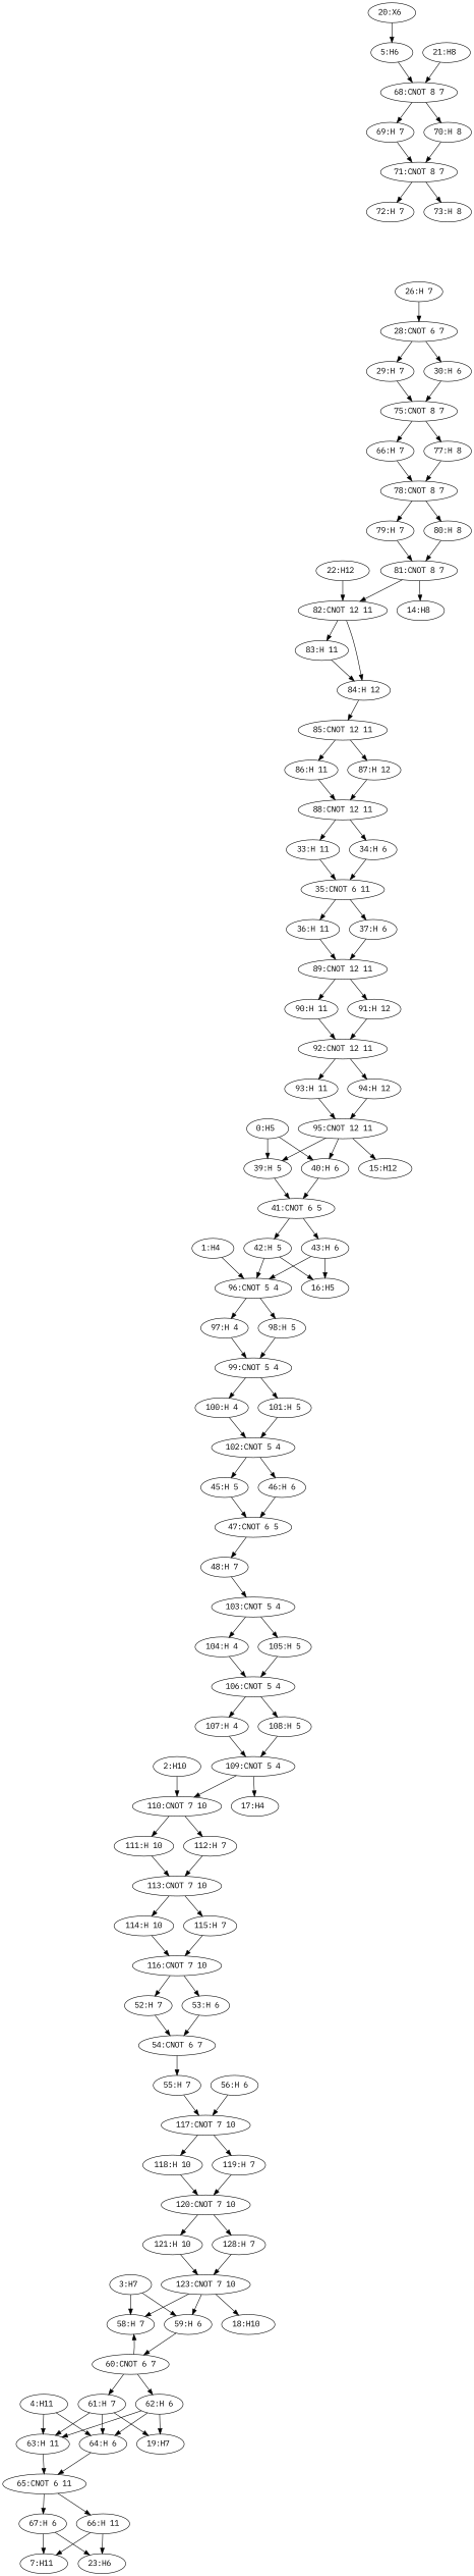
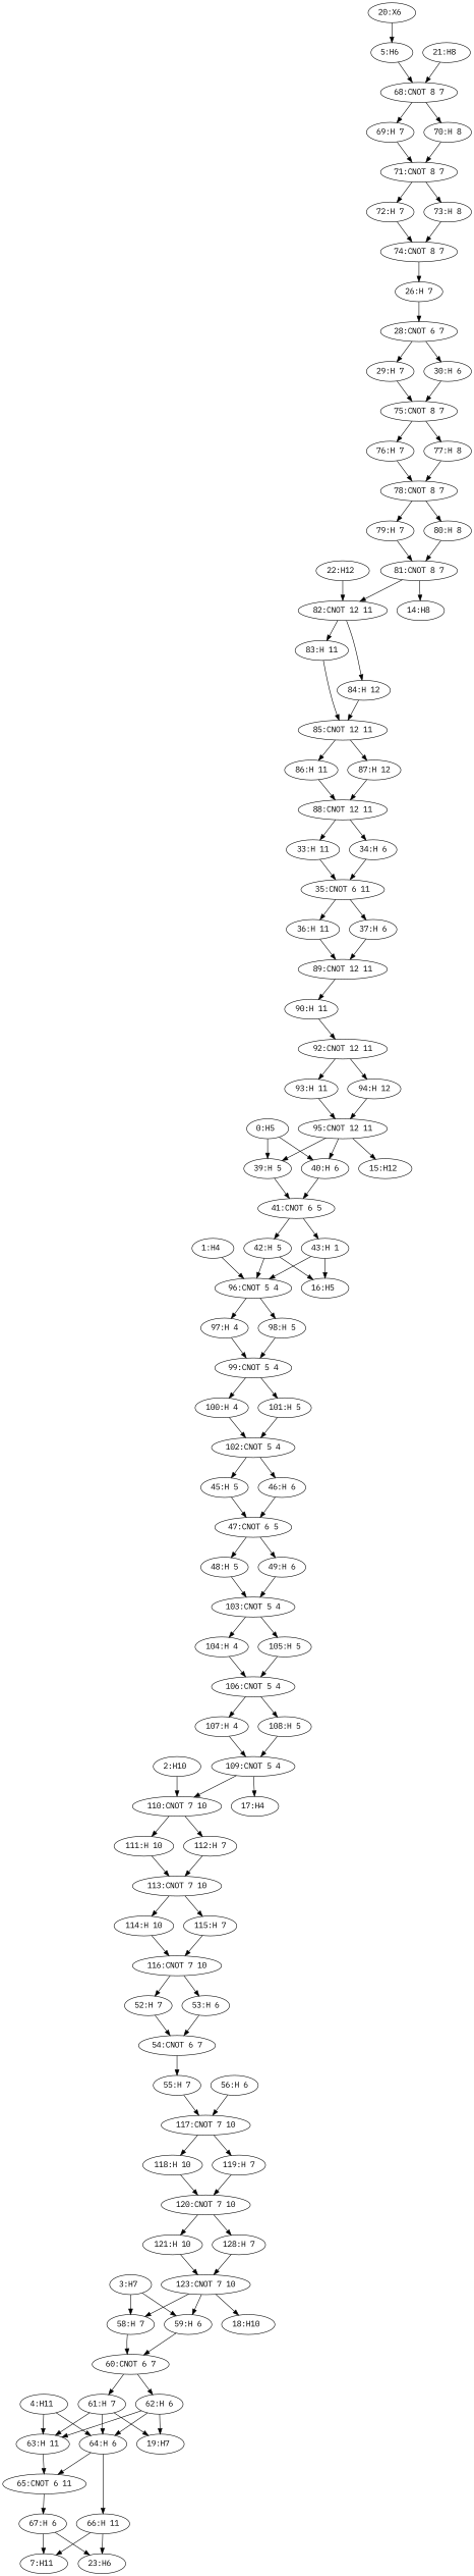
  strict digraph {
    fontname="IBM Plex Mono"
    node [fontname="IBM Plex Mono"]
    edge [fontname="IBM Plex Mono"]
    n1 [details="{'startTime': 1, 'qubits': [2], 'outEdges': [9], 'llvmId': '0x1f145c0', 'duration': 0, 'type': 'H', 'inEdges': [], 'hwqubits': [5]}" label="0:H5 "]
    n2 [details="{'duration': 1, 'type': 'H', 'hwqubits': [5], 'startTime': 127}" label="39:H 5"]
    n3 [details="{'duration': 1, 'type': 'H', 'hwqubits': [6], 'startTime': 127}" label="40:H 6"]
    n4 [details="{'duration': 8, 'type': 'CNOT', 'hwqubits': [6, 5], 'startTime': 128}" label="41:CNOT 6 5"]
    n5 [details="{'duration': 1, 'type': 'H', 'hwqubits': [5], 'startTime': 136}" label="42:H 5"]
-   n6 [details="{'duration': 1, 'type': 'H', 'hwqubits': [6], 'startTime': 136}" label="43:H 6"]
+   n6 [details="{'duration': 1, 'type': 'H', 'hwqubits': [6], 'startTime': 136}" label="43:H 1"]
    n7 [details="{'startTime': 2, 'qubits': [3], 'outEdges': [10], 'llvmId': '0x1f14860', 'duration': 0, 'type': 'H', 'inEdges': [], 'hwqubits': [4]}" label="1:H4 "]
    n8 [details="{'duration': 8, 'type': 'CNOT', 'hwqubits': [5, 4], 'startTime': 139}" label="96:CNOT 5 4"]
    n9 [details="{'duration': 1, 'type': 'H', 'hwqubits': [4], 'startTime': 147}" label="97:H 4"]
    n10 [details="{'duration': 1, 'type': 'H', 'hwqubits': [5], 'startTime': 147}" label="98:H 5"]
    n11 [details="{'duration': 8, 'type': 'CNOT', 'hwqubits': [5, 4], 'startTime': 148}" label="99:CNOT 5 4"]
    n12 [details="{'startTime': 1, 'qubits': [4], 'outEdges': [11], 'llvmId': '0x1f14a80', 'duration': 0, 'type': 'H', 'inEdges': [], 'hwqubits': [10]}" label="2:H10 "]
    n13 [details="{'duration': 8, 'type': 'CNOT', 'hwqubits': [7, 10], 'startTime': 209}" label="110:CNOT 7 10"]
    n14 [details="{'duration': 1, 'type': 'H', 'hwqubits': [10], 'startTime': 217}" label="111:H 10"]
    n15 [details="{'duration': 1, 'type': 'H', 'hwqubits': [7], 'startTime': 217}" label="112:H 7"]
    n16 [details="{'duration': 8, 'type': 'CNOT', 'hwqubits': [7, 10], 'startTime': 218}" label="113:CNOT 7 10"]
    n17 [details="{'startTime': 3, 'qubits': [5], 'outEdges': [12], 'llvmId': '0x1f14cd0', 'duration': 0, 'type': 'H', 'inEdges': [], 'hwqubits': [7]}" label="3:H7 "]
    n18 [details="{'duration': 1, 'type': 'H', 'hwqubits': [7], 'startTime': 279}" label="58:H 7"]
    n19 [details="{'duration': 1, 'type': 'H', 'hwqubits': [6], 'startTime': 279}" label="59:H 6"]
    n20 [details="{'duration': 8, 'type': 'CNOT', 'hwqubits': [6, 7], 'startTime': 280}" label="60:CNOT 6 7"]
    n21 [details="{'duration': 1, 'type': 'H', 'hwqubits': [7], 'startTime': 288}" label="61:H 7"]
    n22 [details="{'duration': 1, 'type': 'H', 'hwqubits': [6], 'startTime': 288}" label="62:H 6"]
    n23 [details="{'startTime': 69, 'qubits': [6], 'outEdges': [13], 'llvmId': '0x1f14f20', 'duration': 0, 'type': 'H', 'inEdges': [], 'hwqubits': [11]}" label="4:H11 "]
    n24 [details="{'duration': 1, 'type': 'H', 'hwqubits': [11], 'startTime': 289}" label="63:H 11"]
    n25 [details="{'duration': 1, 'type': 'H', 'hwqubits': [6], 'startTime': 289}" label="64:H 6"]
    n26 [details="{'duration': 8, 'type': 'CNOT', 'hwqubits': [6, 11], 'startTime': 290}" label="65:CNOT 6 11"]
    n27 [details="{'duration': 1, 'type': 'H', 'hwqubits': [11], 'startTime': 298}" label="66:H 11"]
    n28 [details="{'duration': 1, 'type': 'H', 'hwqubits': [6], 'startTime': 298}" label="67:H 6"]
    n29 [details="{'startTime': 3, 'qubits': [7], 'outEdges': [6], 'llvmId': '0x1f151b0', 'duration': 0, 'type': 'H', 'inEdges': [20], 'hwqubits': [6]}" label="5:H6 "]
    n30 [details="{'duration': 8, 'type': 'CNOT', 'hwqubits': [8, 7], 'startTime': 4}" label="68:CNOT 8 7"]
    n31 [details="{'duration': 1, 'type': 'H', 'hwqubits': [7], 'startTime': 12}" label="69:H 7"]
    n32 [details="{'duration': 1, 'type': 'H', 'hwqubits': [8], 'startTime': 12}" label="70:H 8"]
    n33 [details="{'duration': 8, 'type': 'CNOT', 'hwqubits': [8, 7], 'startTime': 13}" label="71:CNOT 8 7"]
    n34 [details="{'startTime': 298, 'qubits': [6], 'outEdges': [], 'llvmId': '0x1f15730', 'duration': 0, 'type': 'H', 'inEdges': [13], 'hwqubits': [11]}" label="7:H11 "]
    n35 [details="{'startTime': 277, 'qubits': [0], 'outEdges': [], 'llvmId': '0x1f16900', 'duration': 0, 'type': 'H', 'inEdges': [6], 'hwqubits': [8]}" label="14:H8 "]
    n36 [details="{'startTime': 297, 'qubits': [1], 'outEdges': [], 'llvmId': '0x1f16b00', 'duration': 0, 'type': 'H', 'inEdges': [8], 'hwqubits': [12]}" label="15:H12 "]
    n37 [details="{'startTime': 298, 'qubits': [2], 'outEdges': [], 'llvmId': '0x1f16d00', 'duration': 0, 'type': 'H', 'inEdges': [9], 'hwqubits': [5]}" label="16:H5 "]
    n38 [details="{'startTime': 288, 'qubits': [3], 'outEdges': [], 'llvmId': '0x1f16f00', 'duration': 0, 'type': 'H', 'inEdges': [10], 'hwqubits': [4]}" label="17:H4 "]
    n39 [details="{'startTime': 278, 'qubits': [4], 'outEdges': [], 'llvmId': '0x1f17100', 'duration': 0, 'type': 'H', 'inEdges': [11], 'hwqubits': [10]}" label="18:H10 "]
    n40 [details="{'startTime': 298, 'qubits': [5], 'outEdges': [], 'llvmId': '0x1f17300', 'duration': 0, 'type': 'H', 'inEdges': [12], 'hwqubits': [7]}" label="19:H7 "]
    n41 [details="{'startTime': 1, 'qubits': [7], 'outEdges': [5], 'llvmId': '0x1f19d30', 'duration': 1, 'type': 'X', 'inEdges': [], 'hwqubits': [6]}" label="20:X6 "]
    n42 [details="{'startTime': 1, 'qubits': [0], 'outEdges': [6], 'llvmId': '0x1f1a960', 'duration': 0, 'type': 'H', 'inEdges': [], 'hwqubits': [8]}" label="21:H8 "]
    n43 [details="{'startTime': 1, 'qubits': [1], 'outEdges': [8], 'llvmId': '0x1f1abe0', 'duration': 0, 'type': 'H', 'inEdges': [], 'hwqubits': [12]}" label="22:H12 "]
    n44 [details="{'duration': 8, 'type': 'CNOT', 'hwqubits': [12, 11], 'startTime': 70}" label="82:CNOT 12 11"]
    n45 [details="{'duration': 1, 'type': 'H', 'hwqubits': [11], 'startTime': 78}" label="83:H 11"]
    n46 [details="{'duration': 1, 'type': 'H', 'hwqubits': [12], 'startTime': 78}" label="84:H 12"]
    n47 [details="{'duration': 8, 'type': 'CNOT', 'hwqubits': [12, 11], 'startTime': 79}" label="85:CNOT 12 11"]
    n48 [details="{'startTime': 298, 'qubits': [7], 'outEdges': [], 'llvmId': '0x1f27030', 'duration': 0, 'type': 'H', 'inEdges': [13], 'hwqubits': [6]}" label="23:H6 "]
    n49 [details="{'duration': 1, 'type': 'H', 'hwqubits': [7], 'startTime': 30}" label="26:H 7"]
    n50 [details="{'duration': 8, 'type': 'CNOT', 'hwqubits': [6, 7], 'startTime': 31}" label="28:CNOT 6 7"]
    n51 [details="{'duration': 1, 'type': 'H', 'hwqubits': [7], 'startTime': 39}" label="29:H 7"]
    n52 [details="{'duration': 1, 'type': 'H', 'hwqubits': [6], 'startTime': 39}" label="30:H 6"]
    n53 [details="{'duration': 8, 'type': 'CNOT', 'hwqubits': [8, 7], 'startTime': 40}" label="75:CNOT 8 7"]
-   n54 [details="{'duration': 1, 'type': 'H', 'hwqubits': [7], 'startTime': 48}" label="66:H 7"]
+   n54 [details="{'duration': 1, 'type': 'H', 'hwqubits': [7], 'startTime': 48}" label="76:H 7"]
    n55 [details="{'duration': 1, 'type': 'H', 'hwqubits': [8], 'startTime': 48}" label="77:H 8"]
    n56 [details="{'duration': 8, 'type': 'CNOT', 'hwqubits': [8, 7], 'startTime': 49}" label="78:CNOT 8 7"]
    n57 [details="{'duration': 1, 'type': 'H', 'hwqubits': [11], 'startTime': 96}" label="33:H 11"]
    n58 [details="{'duration': 8, 'type': 'CNOT', 'hwqubits': [6, 11], 'startTime': 97}" label="35:CNOT 6 11"]
    n59 [details="{'duration': 1, 'type': 'H', 'hwqubits': [11], 'startTime': 105}" label="36:H 11"]
    n60 [details="{'duration': 1, 'type': 'H', 'hwqubits': [6], 'startTime': 105}" label="37:H 6"]
    n61 [details="{'duration': 8, 'type': 'CNOT', 'hwqubits': [12, 11], 'startTime': 106}" label="89:CNOT 12 11"]
    n62 [details="{'duration': 1, 'type': 'H', 'hwqubits': [6], 'startTime': 96}" label="34:H 6"]
    n63 [details="{'duration': 1, 'type': 'H', 'hwqubits': [11], 'startTime': 114}" label="90:H 11"]
-   n64 [details="{'duration': 1, 'type': 'H', 'hwqubits': [12], 'startTime': 114}" label="91:H 12"]
    n65 [details="{'duration': 8, 'type': 'CNOT', 'hwqubits': [12, 11], 'startTime': 115}" label="92:CNOT 12 11"]
    n66 [details="{'duration': 1, 'type': 'H', 'hwqubits': [5], 'startTime': 165}" label="45:H 5"]
    n67 [details="{'duration': 8, 'type': 'CNOT', 'hwqubits': [6, 5], 'startTime': 166}" label="47:CNOT 6 5"]
-   n68 [details="{'duration': 1, 'type': 'H', 'hwqubits': [5], 'startTime': 174}" label="48:H 7"]
+   n68 [details="{'duration': 1, 'type': 'H', 'hwqubits': [5], 'startTime': 174}" label="48:H 5"]
+   n69 [details="{'duration': 1, 'type': 'H', 'hwqubits': [6], 'startTime': 174}" label="49:H 6"]
    n70 [details="{'duration': 8, 'type': 'CNOT', 'hwqubits': [5, 4], 'startTime': 175}" label="103:CNOT 5 4"]
    n71 [details="{'duration': 1, 'type': 'H', 'hwqubits': [6], 'startTime': 165}" label="46:H 6"]
    n72 [details="{'duration': 1, 'type': 'H', 'hwqubits': [4], 'startTime': 183}" label="104:H 4"]
    n73 [details="{'duration': 1, 'type': 'H', 'hwqubits': [5], 'startTime': 183}" label="105:H 5"]
    n74 [details="{'duration': 8, 'type': 'CNOT', 'hwqubits': [5, 4], 'startTime': 184}" label="106:CNOT 5 4"]
    n75 [details="{'duration': 1, 'type': 'H', 'hwqubits': [7], 'startTime': 235}" label="52:H 7"]
    n76 [details="{'duration': 8, 'type': 'CNOT', 'hwqubits': [6, 7], 'startTime': 236}" label="54:CNOT 6 7"]
    n77 [details="{'duration': 1, 'type': 'H', 'hwqubits': [7], 'startTime': 244}" label="55:H 7"]
    n78 [details="{'duration': 8, 'type': 'CNOT', 'hwqubits': [7, 10], 'startTime': 245}" label="117:CNOT 7 10"]
    n79 [details="{'duration': 1, 'type': 'H', 'hwqubits': [6], 'startTime': 244}" label="56:H 6"]
    n80 [details="{'duration': 1, 'type': 'H', 'hwqubits': [6], 'startTime': 235}" label="53:H 6"]
    n81 [details="{'duration': 1, 'type': 'H', 'hwqubits': [10], 'startTime': 253}" label="118:H 10"]
    n82 [details="{'duration': 1, 'type': 'H', 'hwqubits': [7], 'startTime': 253}" label="119:H 7"]
    n83 [details="{'duration': 8, 'type': 'CNOT', 'hwqubits': [7, 10], 'startTime': 254}" label="120:CNOT 7 10"]
    n84 [details="{'duration': 1, 'type': 'H', 'hwqubits': [7], 'startTime': 21}" label="72:H 7"]
    n85 [details="{'duration': 1, 'type': 'H', 'hwqubits': [8], 'startTime': 21}" label="73:H 8"]
+   n86 [details="{'duration': 8, 'type': 'CNOT', 'hwqubits': [8, 7], 'startTime': 22}" label="74:CNOT 8 7"]
    n87 [details="{'duration': 1, 'type': 'H', 'hwqubits': [7], 'startTime': 57}" label="79:H 7"]
    n88 [details="{'duration': 1, 'type': 'H', 'hwqubits': [8], 'startTime': 57}" label="80:H 8"]
    n89 [details="{'duration': 8, 'type': 'CNOT', 'hwqubits': [8, 7], 'startTime': 58}" label="81:CNOT 8 7"]
    n90 [details="{'duration': 1, 'type': 'H', 'hwqubits': [11], 'startTime': 87}" label="86:H 11"]
    n91 [details="{'duration': 1, 'type': 'H', 'hwqubits': [12], 'startTime': 87}" label="87:H 12"]
    n92 [details="{'duration': 8, 'type': 'CNOT', 'hwqubits': [12, 11], 'startTime': 88}" label="88:CNOT 12 11"]
    n93 [details="{'duration': 1, 'type': 'H', 'hwqubits': [11], 'startTime': 123}" label="93:H 11"]
    n94 [details="{'duration': 1, 'type': 'H', 'hwqubits': [12], 'startTime': 123}" label="94:H 12"]
    n95 [details="{'duration': 8, 'type': 'CNOT', 'hwqubits': [12, 11], 'startTime': 124}" label="95:CNOT 12 11"]
    n96 [details="{'duration': 1, 'type': 'H', 'hwqubits': [4], 'startTime': 156}" label="100:H 4"]
    n97 [details="{'duration': 1, 'type': 'H', 'hwqubits': [5], 'startTime': 156}" label="101:H 5"]
    n98 [details="{'duration': 8, 'type': 'CNOT', 'hwqubits': [5, 4], 'startTime': 157}" label="102:CNOT 5 4"]
    n99 [details="{'duration': 1, 'type': 'H', 'hwqubits': [4], 'startTime': 192}" label="107:H 4"]
    n100 [details="{'duration': 1, 'type': 'H', 'hwqubits': [5], 'startTime': 192}" label="108:H 5"]
    n101 [details="{'duration': 8, 'type': 'CNOT', 'hwqubits': [5, 4], 'startTime': 193}" label="109:CNOT 5 4"]
    n102 [details="{'duration': 1, 'type': 'H', 'hwqubits': [10], 'startTime': 226}" label="114:H 10"]
    n103 [details="{'duration': 1, 'type': 'H', 'hwqubits': [7], 'startTime': 226}" label="115:H 7"]
    n104 [details="{'duration': 8, 'type': 'CNOT', 'hwqubits': [7, 10], 'startTime': 227}" label="116:CNOT 7 10"]
    n105 [details="{'duration': 1, 'type': 'H', 'hwqubits': [10], 'startTime': 262}" label="121:H 10"]
    n106 [details="{'duration': 1, 'type': 'H', 'hwqubits': [7], 'startTime': 262}" label="128:H 7"]
    n107 [details="{'duration': 8, 'type': 'CNOT', 'hwqubits': [7, 10], 'startTime': 263}" label="123:CNOT 7 10"]
    n1 -> n2
    n1 -> n3
    n2 -> n4
    n3 -> n4
    n4 -> n5
    n4 -> n6
    n5 -> n8
    n5 -> n37
    n6 -> n8
    n6 -> n37
    n7 -> n8
    n8 -> n9
    n8 -> n10
    n9 -> n11
    n10 -> n11
    n11 -> n96
    n11 -> n97
    n12 -> n13
    n13 -> n14
    n13 -> n15
    n14 -> n16
    n15 -> n16
    n16 -> n102
    n16 -> n103
    n17 -> n18
    n17 -> n19
-   n20 -> n18
+   n18 -> n20
    n19 -> n20
    n20 -> n21
    n20 -> n22
    n21 -> n24
    n21 -> n25
    n21 -> n40
    n22 -> n24
    n22 -> n25
    n22 -> n40
    n23 -> n24
    n23 -> n25
    n24 -> n26
    n25 -> n26
-   n26 -> n27
+   n25 -> n27
    n26 -> n28
    n27 -> n34
    n27 -> n48
    n28 -> n34
    n28 -> n48
    n29 -> n30
    n30 -> n31
    n30 -> n32
    n31 -> n33
    n32 -> n33
    n33 -> n84
    n33 -> n85
    n41 -> n29
    n42 -> n30
    n43 -> n44
    n44 -> n45
    n44 -> n46
-   n45 -> n46
+   n45 -> n47
    n46 -> n47
    n47 -> n90
    n47 -> n91
    n49 -> n50
    n50 -> n51
    n50 -> n52
    n51 -> n53
    n52 -> n53
    n53 -> n54
    n53 -> n55
    n54 -> n56
    n55 -> n56
    n56 -> n87
    n56 -> n88
    n57 -> n58
    n58 -> n59
    n58 -> n60
    n59 -> n61
    n60 -> n61
    n61 -> n63
-   n61 -> n64
    n62 -> n58
    n63 -> n65
-   n64 -> n65
    n65 -> n93
    n65 -> n94
    n66 -> n67
    n67 -> n68
+   n67 -> n69
    n68 -> n70
+   n69 -> n70
    n70 -> n72
    n70 -> n73
    n71 -> n67
    n72 -> n74
    n73 -> n74
    n74 -> n99
    n74 -> n100
    n75 -> n76
    n76 -> n77
    n77 -> n78
    n78 -> n81
    n78 -> n82
    n79 -> n78
    n80 -> n76
    n81 -> n83
    n82 -> n83
    n83 -> n105
    n83 -> n106
+   n84 -> n86
+   n85 -> n86
+   n86 -> n49
    n87 -> n89
    n88 -> n89
    n89 -> n35
    n89 -> n44
    n90 -> n92
    n91 -> n92
    n92 -> n57
    n92 -> n62
    n93 -> n95
    n94 -> n95
    n95 -> n2
    n95 -> n3
    n95 -> n36
    n96 -> n98
    n97 -> n98
    n98 -> n66
    n98 -> n71
    n99 -> n101
    n100 -> n101
    n101 -> n13
    n101 -> n38
    n102 -> n104
    n103 -> n104
    n104 -> n75
    n104 -> n80
    n105 -> n107
    n106 -> n107
    n107 -> n18
    n107 -> n19
    n107 -> n39
  }
